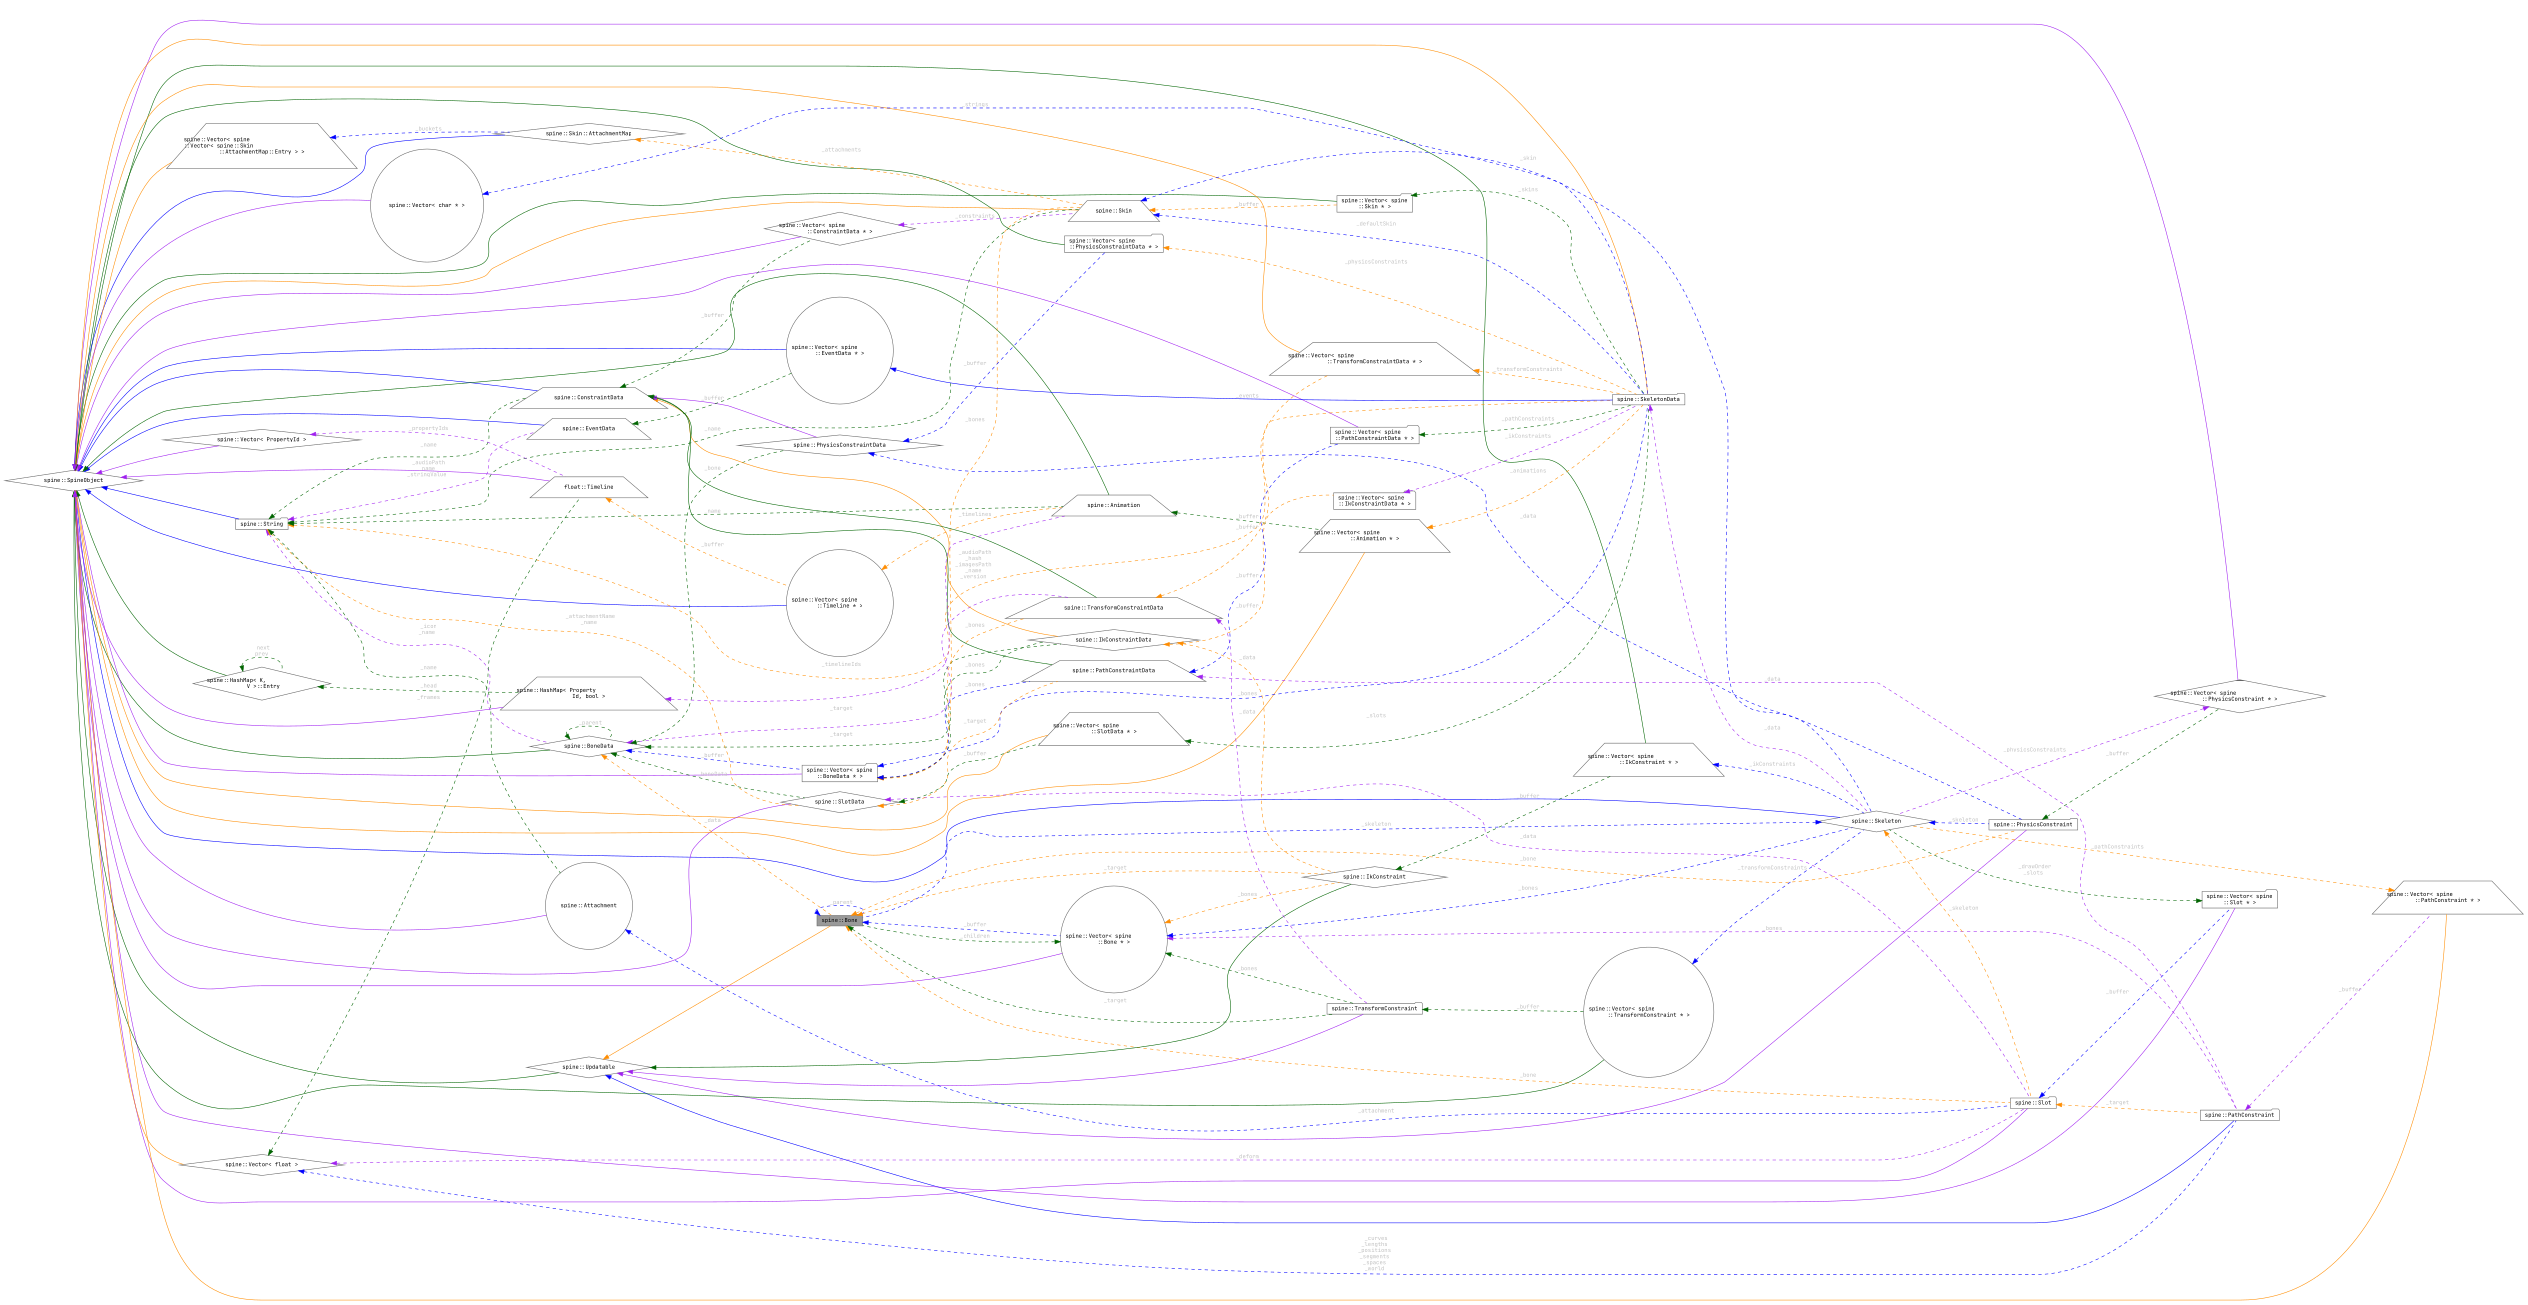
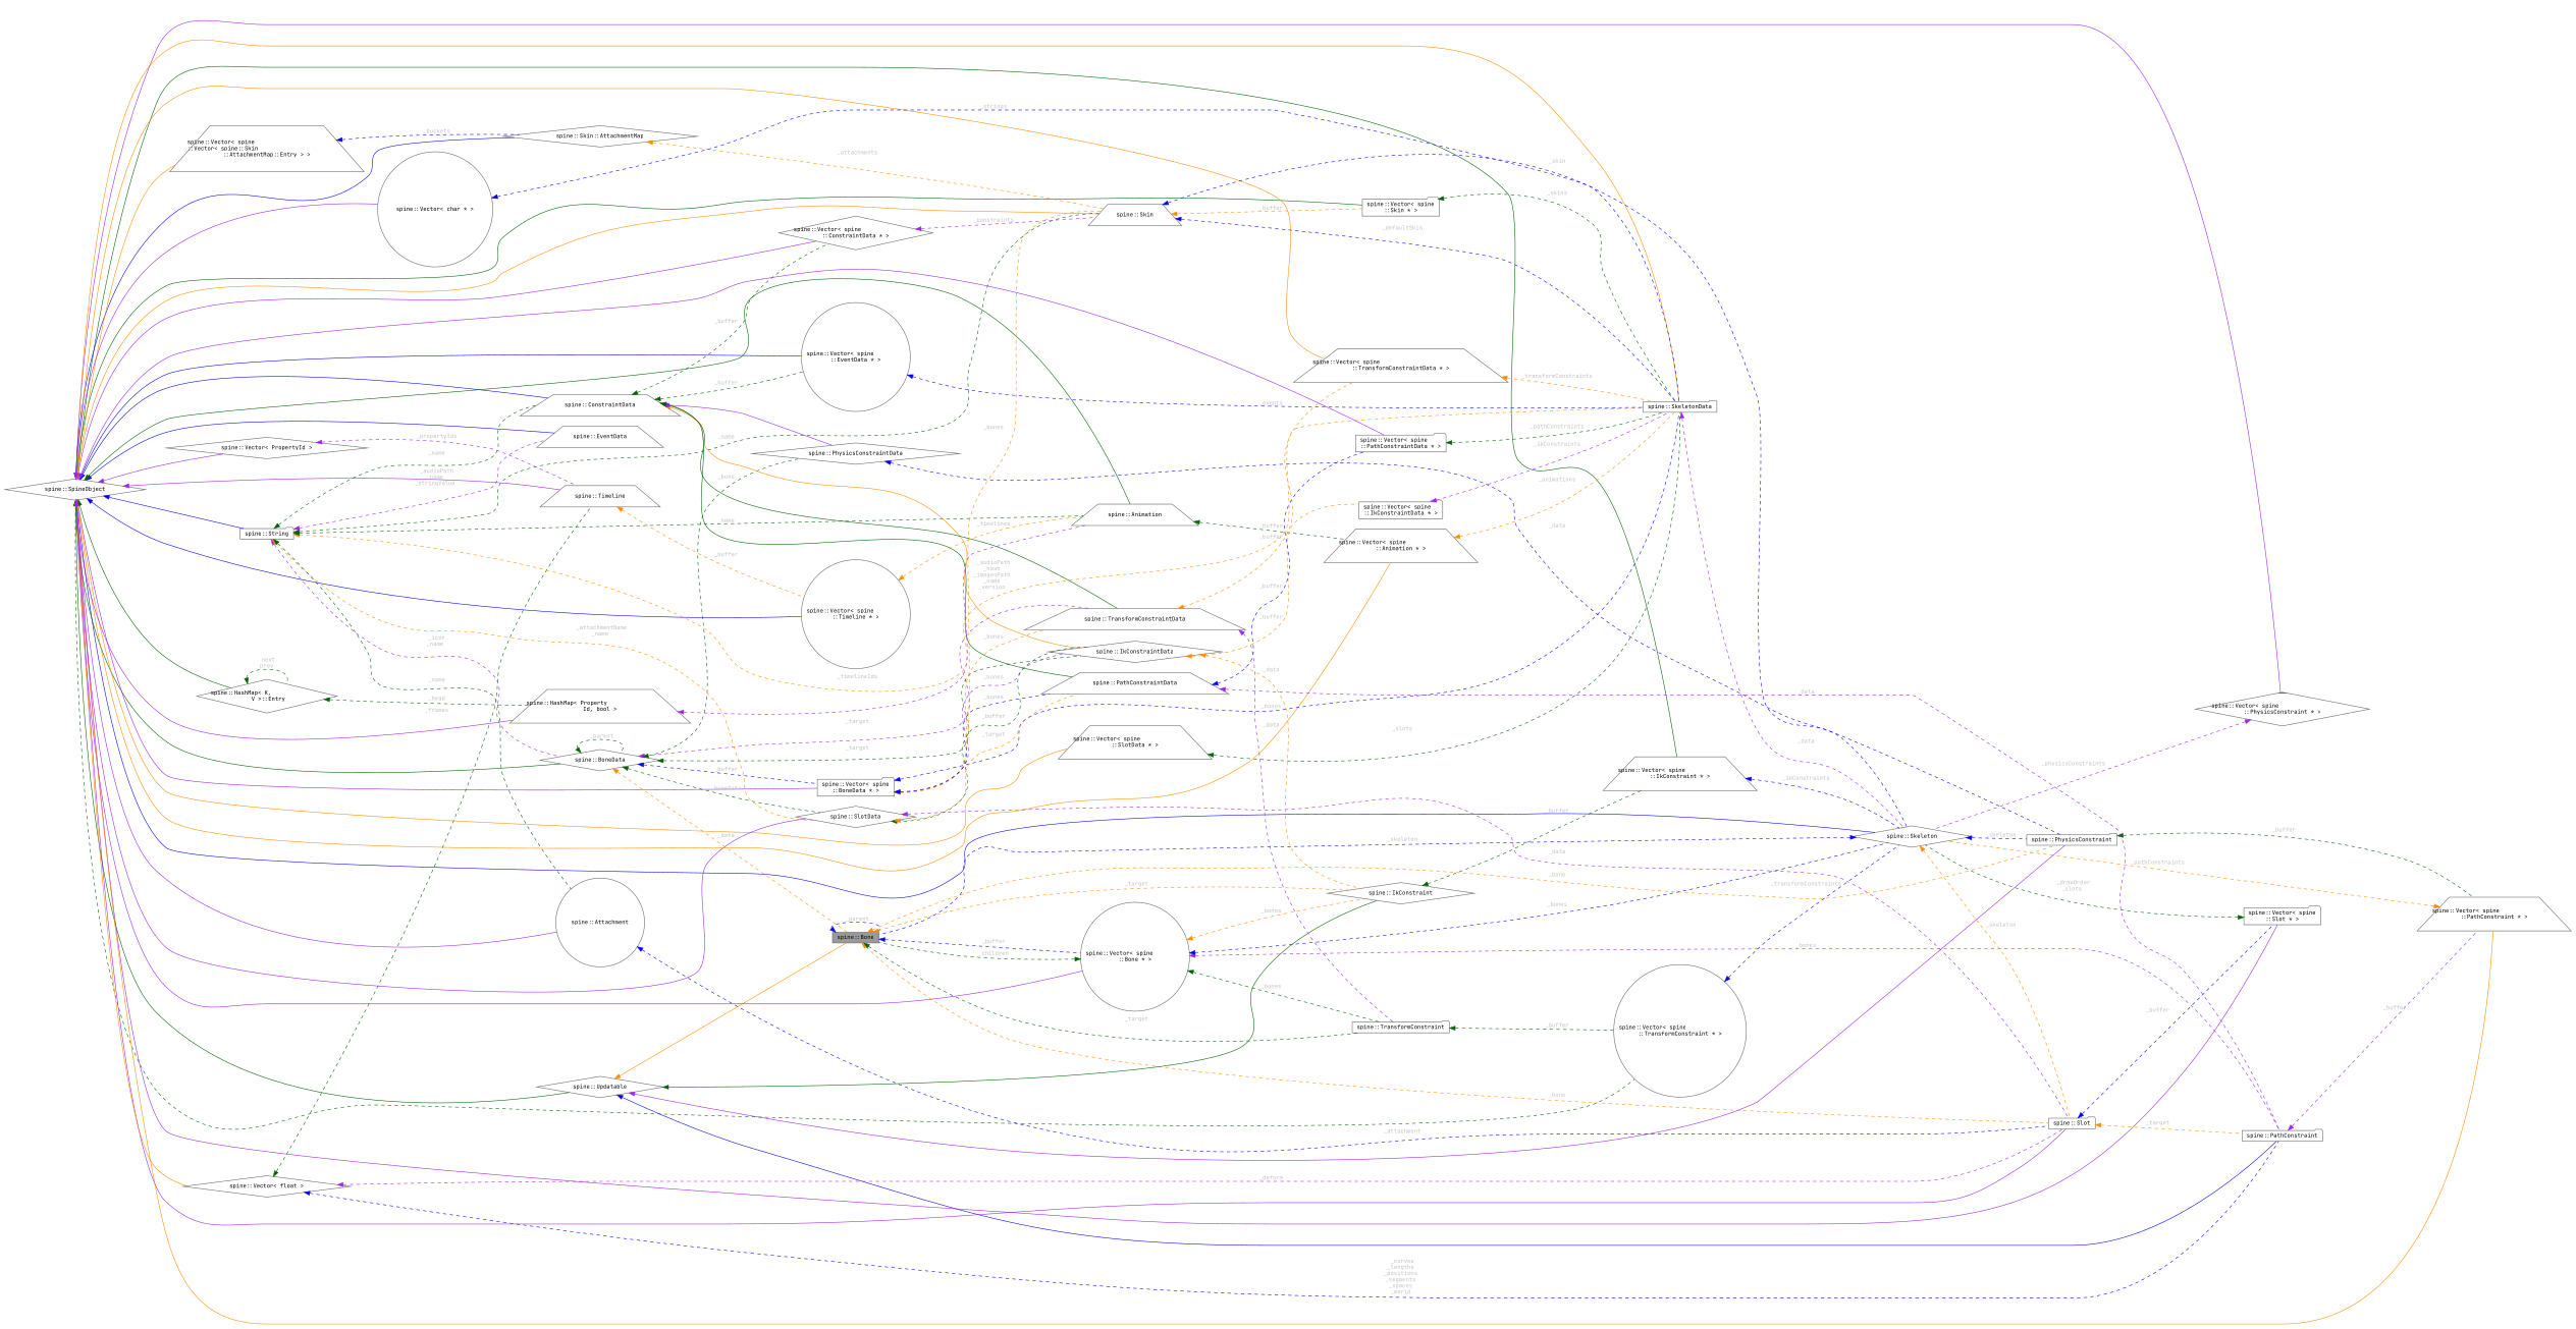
  digraph {
    fontname="JetBrains Mono"
    rankdir=LR
    node [color=gray40 fillcolor=white fontname="JetBrains Mono" fontsize=10 shape=diamond style=filled]
    edge [color=darkgreen dir=back fontcolor=grey fontname="JetBrains Mono" fontsize=10 labelfontname=Helvetica labelfontsize=10 style=dashed]
    n1 [fillcolor=grey60 fontcolor=black height=0.2 label="spine::Bone" shape=folder width=0.4]
    n2 [height=0.2 label="spine::Vector\< spine\l::Bone * \>" shape=circle width=0.4]
    n3 [height=0.2 label="spine::Slot" shape=folder width=0.4]
    n4 [height=0.2 label="spine::IkConstraint" width=0.4]
    n5 [height=0.2 label="spine::TransformConstraint" shape=folder width=0.4]
    n6 [height=0.2 label="spine::PhysicsConstraint" shape=folder width=0.4]
    n7 [height=0.2 label="spine::PathConstraint" shape=folder width=0.4]
    n8 [height=0.2 label="spine::Skeleton" width=0.4]
    n9 [height=0.2 label="spine::Vector\< spine\l::Slot * \>" shape=folder width=0.4]
    n10 [height=0.2 label="spine::Vector\< spine\l::IkConstraint * \>" shape=trapezium width=0.4]
    n11 [height=0.2 label="spine::Vector\< spine\l::TransformConstraint * \>" shape=circle width=0.4]
    n12 [height=0.2 label="spine::Vector\< spine\l::PhysicsConstraint * \>" width=0.4]
    n13 [height=0.2 label="spine::Updatable" width=0.4]
    n14 [height=0.2 label="spine::Vector\< spine\l::PathConstraint * \>" shape=trapezium width=0.4]
    n15 [height=0.2 label="spine::SpineObject" width=0.4]
    n16 [height=0.2 label="spine::BoneData" width=0.4]
    n17 [height=0.2 label="spine::String" shape=folder width=0.4]
    n18 [height=0.2 label="spine::SkeletonData" shape=folder width=0.4]
    n19 [height=0.2 label="spine::Vector\< spine\l::BoneData * \>" shape=folder width=0.4]
    n20 [height=0.2 label="spine::Vector\< spine\l::SlotData * \>" shape=trapezium width=0.4]
    n21 [height=0.2 label="spine::SlotData" width=0.4]
    n22 [height=0.2 label="spine::Vector\< spine\l::Skin * \>" shape=folder width=0.4]
    n23 [height=0.2 label="spine::Skin" shape=trapezium width=0.4]
    n24 [height=0.2 label="spine::Skin::AttachmentMap" width=0.4]
    n25 [height=0.2 label="spine::Vector\< spine\l::Vector\< spine::Skin\l::AttachmentMap::Entry \> \>" shape=trapezium width=0.4]
    n26 [height=0.2 label="spine::Vector\< spine\l::ConstraintData * \>" width=0.4]
    n27 [height=0.2 label="spine::ConstraintData" shape=trapezium width=0.4]
    n28 [height=0.2 label="spine::Vector\< spine\l::EventData * \>" shape=circle width=0.4]
    n29 [height=0.2 label="spine::EventData" shape=trapezium width=0.4]
    n30 [height=0.2 label="spine::Vector\< spine\l::Animation * \>" shape=trapezium width=0.4]
    n31 [height=0.2 label="spine::Animation" shape=trapezium width=0.4]
    n32 [height=0.2 label="spine::Vector\< spine\l::Timeline * \>" shape=circle width=0.4]
-   n33 [height=0.2 label="float::Timeline" shape=trapezium width=0.4]
+   n33 [height=0.2 label="spine::Timeline" shape=trapezium width=0.4]
    n34 [height=0.2 label="spine::Vector\< PropertyId \>" width=0.4]
    n35 [height=0.2 label="spine::Vector\< float \>" width=0.4]
    n36 [height=0.2 label="spine::HashMap\< Property\lId, bool \>" shape=trapezium width=0.4]
    n37 [height=0.2 label="spine::HashMap\< K,\l V \>::Entry" width=0.4]
    n38 [height=0.2 label="spine::Vector\< spine\l::TransformConstraintData * \>" shape=trapezium width=0.4]
    n39 [height=0.2 label="spine::Vector\< spine\l::PathConstraintData * \>" shape=folder width=0.4]
-   n40 [height=0.2 label="spine::Vector\< spine\l::PhysicsConstraintData * \>" shape=folder width=0.4]
    n41 [height=0.2 label="spine::Vector\< char * \>" shape=circle width=0.4]
    n42 [height=0.2 label="spine::Attachment" shape=circle width=0.4]
    n43 [height=0.2 label="spine::IkConstraintData" width=0.4]
    n44 [height=0.2 label="spine::TransformConstraintData" shape=trapezium width=0.4]
    n45 [height=0.2 label="spine::PhysicsConstraintData" width=0.4]
    n46 [height=0.2 label="spine::PathConstraintData" shape=trapezium width=0.4]
    n47 [height=0.2 label="spine::Vector\< spine\l::IkConstraintData * \>" shape=folder width=0.4]
    n1 -> n1 [color=blue label=" _parent"]
    n1 -> n2 [color=blue label=" _buffer"]
    n1 -> n3 [color=darkorange label=" _bone"]
    n1 -> n4 [color=darkorange label=" _target"]
    n1 -> n5 [label=" _target"]
    n1 -> n6 [color=darkorange label=" _bone"]
    n2 -> n1 [label=" _children"]
    n2 -> n4 [color=darkorange label=" _bones"]
    n2 -> n5 [label=" _bones"]
    n2 -> n7 [color=purple label=" _bones"]
    n2 -> n8 [color=blue label=" _bones"]
    n3 -> n7 [color=darkorange label=" _target"]
    n3 -> n9 [color=blue label=" _buffer"]
    n4 -> n10 [label=" _buffer"]
    n5 -> n11 [label=" _buffer"]
-   n6 -> n12 [label=" _buffer"]
+   n6 -> n14 [label=" _buffer"]
    n7 -> n14 [color=purple label=" _buffer"]
    n8 -> n1 [color=blue label=" _skeleton"]
    n8 -> n3 [color=darkorange label=" _skeleton"]
    n8 -> n6 [color=blue label=" _skeleton"]
    n9 -> n8 [label=" _drawOrder\n_slots"]
    n10 -> n8 [color=blue label=" _ikConstraints"]
    n11 -> n8 [color=blue label=" _transformConstraints"]
    n12 -> n8 [color=purple label=" _physicsConstraints"]
    n13 -> n1 [color=darkorange style=solid fontcolor=""]
    n13 -> n4 [style=solid fontcolor=""]
-   n13 -> n5 [color=purple style=solid fontcolor=""]
    n13 -> n6 [color=purple style=solid fontcolor=""]
    n13 -> n7 [color=blue style=solid fontcolor=""]
    n14 -> n8 [color=darkorange label=" _pathConstraints"]
    n15 -> n2 [color=purple style=solid fontcolor=""]
    n15 -> n3 [color=purple style=solid fontcolor=""]
    n15 -> n8 [color=blue style=solid fontcolor=""]
    n15 -> n9 [color=purple style=solid fontcolor=""]
    n15 -> n10 [style=solid fontcolor=""]
-   n15 -> n11 [style=solid fontcolor=""]
+   n15 -> n11 [fontcolor=""]
    n15 -> n12 [color=purple style=solid fontcolor=""]
    n15 -> n13 [style=solid fontcolor=""]
    n15 -> n14 [color=darkorange style=solid fontcolor=""]
    n15 -> n16 [style=solid fontcolor=""]
    n15 -> n17 [color=blue style=solid fontcolor=""]
    n15 -> n18 [color=darkorange style=solid fontcolor=""]
    n15 -> n19 [color=purple style=solid fontcolor=""]
    n15 -> n20 [color=darkorange style=solid fontcolor=""]
    n15 -> n21 [color=purple style=solid fontcolor=""]
    n15 -> n22 [style=solid fontcolor=""]
    n15 -> n23 [color=darkorange style=solid fontcolor=""]
    n15 -> n24 [color=blue style=solid fontcolor=""]
    n15 -> n25 [color=darkorange style=solid fontcolor=""]
    n15 -> n26 [color=purple style=solid fontcolor=""]
    n15 -> n27 [color=blue style=solid fontcolor=""]
    n15 -> n28 [color=blue style=solid fontcolor=""]
    n15 -> n29 [color=blue style=solid fontcolor=""]
    n15 -> n30 [color=darkorange style=solid fontcolor=""]
    n15 -> n31 [style=solid fontcolor=""]
    n15 -> n32 [color=blue style=solid fontcolor=""]
    n15 -> n33 [color=purple style=solid fontcolor=""]
    n15 -> n34 [color=purple style=solid fontcolor=""]
    n15 -> n35 [color=darkorange style=solid fontcolor=""]
    n15 -> n36 [color=purple style=solid fontcolor=""]
    n15 -> n37 [style=solid fontcolor=""]
    n15 -> n38 [color=darkorange style=solid fontcolor=""]
    n15 -> n39 [color=purple style=solid fontcolor=""]
-   n15 -> n40 [style=solid fontcolor=""]
    n15 -> n41 [color=purple style=solid fontcolor=""]
    n15 -> n42 [color=purple style=solid fontcolor=""]
    n16 -> n1 [color=darkorange label=" _data"]
    n16 -> n16 [label=" _parent"]
    n16 -> n19 [color=blue label=" _buffer"]
    n16 -> n21 [label=" _boneData"]
    n16 -> n43 [label=" _target"]
    n16 -> n44 [color=purple label=" _target"]
    n16 -> n45 [label=" _bone"]
    n17 -> n16 [color=purple label=" _icon\n_name"]
    n17 -> n18 [color=darkorange label=" _audioPath\n_hash\n_imagesPath\n_name\n_version"]
    n17 -> n21 [color=darkorange label=" _attachmentName\n_name"]
    n17 -> n23 [label=" _name"]
    n17 -> n27 [label=" _name"]
    n17 -> n29 [color=purple label=" _audioPath\n_name\n_stringValue"]
    n17 -> n31 [label=" _name"]
    n17 -> n42 [label=" _name"]
    n18 -> n8 [color=purple label=" _data"]
    n19 -> n18 [color=blue label=" _bones"]
    n19 -> n23 [color=darkorange label=" _bones"]
-   n19 -> n43 [label=" _bones"]
+   n19 -> n43 [color=purple label=" _bones"]
    n19 -> n44 [color=darkorange label=" _bones"]
    n19 -> n46 [color=blue label=" _bones"]
    n20 -> n18 [label=" _slots"]
    n21 -> n3 [color=purple label=" _data"]
-   n21 -> n20 [label=" _buffer"]
+   n21 -> n43 [label=" _buffer"]
    n21 -> n46 [color=darkorange label=" _target"]
    n22 -> n18 [label=" _skins"]
    n23 -> n8 [color=blue label=" _skin"]
    n23 -> n18 [color=blue label=" _defaultSkin"]
    n23 -> n22 [color=darkorange label=" _buffer"]
    n24 -> n23 [color=darkorange label=" _attachments"]
    n25 -> n24 [color=blue label=" _buckets"]
    n26 -> n23 [color=purple label=" _constraints"]
    n27 -> n26 [label=" _buffer"]
    n27 -> n43 [color=darkorange style=solid fontcolor=""]
    n27 -> n44 [style=solid fontcolor=""]
    n27 -> n45 [color=purple style=solid fontcolor=""]
    n27 -> n46 [style=solid fontcolor=""]
-   n28 -> n18 [color=blue label=" _events" style=solid]
-   n29 -> n28 [label=" _buffer"]
+   n28 -> n18 [color=blue label=" _events"]
+   n27 -> n28 [label=" _buffer"]
    n30 -> n18 [color=darkorange label=" _animations"]
    n31 -> n30 [label=" _buffer"]
    n32 -> n31 [color=darkorange label=" _timelines"]
    n33 -> n32 [color=darkorange label=" _buffer"]
    n34 -> n33 [color=purple label=" _propertyIds"]
    n35 -> n3 [color=purple label=" _deform"]
    n35 -> n7 [color=blue label=" _curves\n_lengths\n_positions\n_segments\n_spaces\n_world"]
    n35 -> n33 [label=" _frames"]
    n36 -> n31 [color=purple label=" _timelineIds"]
    n37 -> n36 [label=" _head"]
    n37 -> n37 [label=" next\nprev"]
    n38 -> n18 [color=darkorange label=" _transformConstraints"]
    n39 -> n18 [label=" _pathConstraints"]
-   n40 -> n18 [color=darkorange label=" _physicsConstraints"]
    n41 -> n18 [color=blue label=" _strings"]
    n42 -> n3 [color=blue label=" _attachment"]
    n43 -> n4 [color=darkorange label=" _data"]
    n43 -> n47 [color=darkorange label=" _buffer"]
    n44 -> n5 [color=purple label=" _data"]
    n44 -> n38 [color=darkorange label=" _buffer"]
    n45 -> n6 [color=blue label=" _data"]
-   n45 -> n40 [color=blue label=" _buffer"]
    n46 -> n7 [color=purple label=" _data"]
    n46 -> n39 [color=blue label=" _buffer"]
    n47 -> n18 [color=purple label=" _ikConstraints"]
  }
